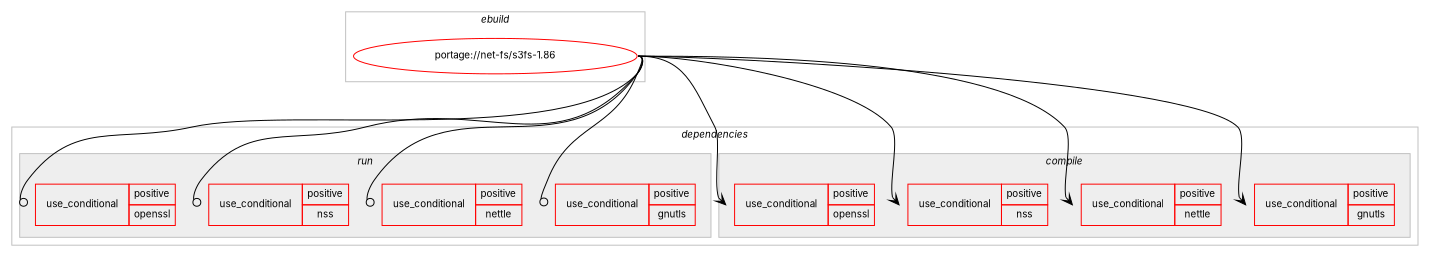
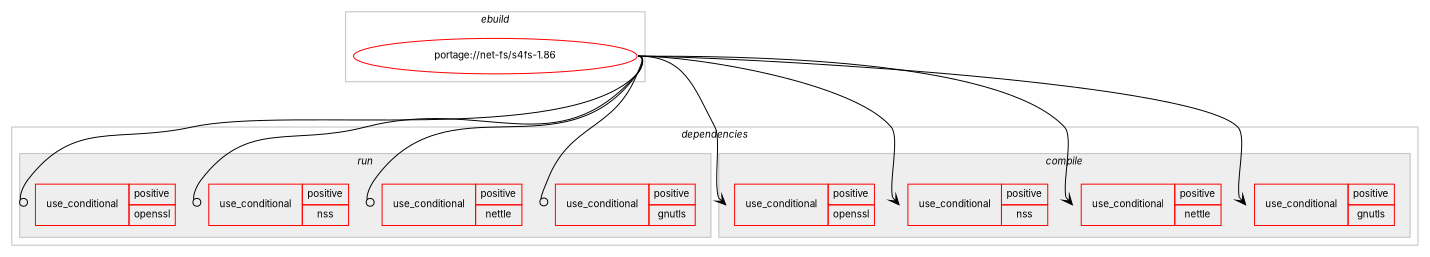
  digraph {
    compound=true
    concentrate=true
    fontname=Inter
    fontsize=10
    newrank=true
    rankdir=TB
    ranksep=1.5
    node [color=red fontname=Inter fontsize=10 shape=none]
    edge [arrowhead=vee headport=w style=solid tailport=e weight=20 fontname=Inter]
-   n1 [label="portage://net-fs/s3fs-1.86" width=4 shape=""]
+   n1 [label="portage://net-fs/s4fs-1.86" width=4 shape=""]
    n2 [label=<<TABLE BORDER="0" CELLBORDER="1" CELLSPACING="0" CELLPADDING="4"><TR><TD ROWSPAN="3" CELLPADDING="10">use_conditional</TD></TR><TR><TD>positive</TD></TR><TR><TD>gnutls</TD></TR></TABLE>>]
    n3 [label=<<TABLE BORDER="0" CELLBORDER="1" CELLSPACING="0" CELLPADDING="4"><TR><TD ROWSPAN="3" CELLPADDING="10">use_conditional</TD></TR><TR><TD>positive</TD></TR><TR><TD>nettle</TD></TR></TABLE>>]
    n4 [label=<<TABLE BORDER="0" CELLBORDER="1" CELLSPACING="0" CELLPADDING="4"><TR><TD ROWSPAN="3" CELLPADDING="10">use_conditional</TD></TR><TR><TD>positive</TD></TR><TR><TD>nss</TD></TR></TABLE>>]
    n5 [label=<<TABLE BORDER="0" CELLBORDER="1" CELLSPACING="0" CELLPADDING="4"><TR><TD ROWSPAN="3" CELLPADDING="10">use_conditional</TD></TR><TR><TD>positive</TD></TR><TR><TD>openssl</TD></TR></TABLE>>]
    n6 [label=<<TABLE BORDER="0" CELLBORDER="1" CELLSPACING="0" CELLPADDING="4"><TR><TD ROWSPAN="3" CELLPADDING="10">use_conditional</TD></TR><TR><TD>positive</TD></TR><TR><TD>gnutls</TD></TR></TABLE>>]
    n7 [label=<<TABLE BORDER="0" CELLBORDER="1" CELLSPACING="0" CELLPADDING="4"><TR><TD ROWSPAN="3" CELLPADDING="10">use_conditional</TD></TR><TR><TD>positive</TD></TR><TR><TD>nettle</TD></TR></TABLE>>]
    n8 [label=<<TABLE BORDER="0" CELLBORDER="1" CELLSPACING="0" CELLPADDING="4"><TR><TD ROWSPAN="3" CELLPADDING="10">use_conditional</TD></TR><TR><TD>positive</TD></TR><TR><TD>nss</TD></TR></TABLE>>]
    n9 [label=<<TABLE BORDER="0" CELLBORDER="1" CELLSPACING="0" CELLPADDING="4"><TR><TD ROWSPAN="3" CELLPADDING="10">use_conditional</TD></TR><TR><TD>positive</TD></TR><TR><TD>openssl</TD></TR></TABLE>>]
    subgraph cluster_1 {
      color=gray
      label=<<i>ebuild</i>>
      rank=same
      n1
    }
    subgraph cluster_2 {
      color=gray
      label=<<i>dependencies</i>>
      subgraph cluster_3 {
        color=gray
        fillcolor="#eeeeee"
        label=<<i>compile</i>>
        style=filled
        subgraph sub_4 {
          color=gray
          fillcolor="#eeeeee"
          label=<<i>compile</i>>
          style=filled
          n2
        }
        subgraph sub_5 {
          color=gray
          fillcolor="#eeeeee"
          label=<<i>compile</i>>
          style=filled
          n3
        }
        subgraph sub_6 {
          color=gray
          fillcolor="#eeeeee"
          label=<<i>compile</i>>
          style=filled
          n4
        }
        subgraph sub_7 {
          color=gray
          fillcolor="#eeeeee"
          label=<<i>compile</i>>
          style=filled
          n5
        }
      }
      subgraph cluster_8 {
        color=gray
        fillcolor="#eeeeee"
        label=<<i>compile and run</i>>
        style=filled
      }
      subgraph cluster_9 {
        color=gray
        fillcolor="#eeeeee"
        label=<<i>run</i>>
        style=filled
        subgraph sub_10 {
          color=gray
          fillcolor="#eeeeee"
          label=<<i>run</i>>
          style=filled
          n6
        }
        subgraph sub_11 {
          color=gray
          fillcolor="#eeeeee"
          label=<<i>run</i>>
          style=filled
          n7
        }
        subgraph sub_12 {
          color=gray
          fillcolor="#eeeeee"
          label=<<i>run</i>>
          style=filled
          n8
        }
        subgraph sub_13 {
          color=gray
          fillcolor="#eeeeee"
          label=<<i>run</i>>
          style=filled
          n9
        }
      }
    }
    subgraph cluster_14 {
      color=gray
      label=<<i>candidates</i>>
      rank=same
    }
    n1 -> n2
    n1 -> n3
    n1 -> n4
    n1 -> n5
    n1 -> n6 [arrowhead=odot]
    n1 -> n7 [arrowhead=odot]
    n1 -> n8 [arrowhead=odot]
    n1 -> n9 [arrowhead=odot]
  }
